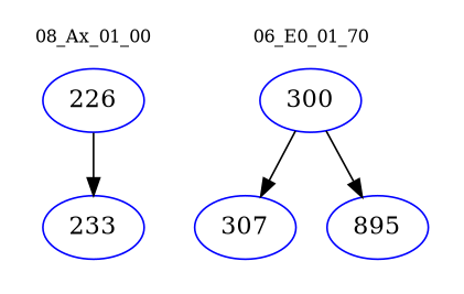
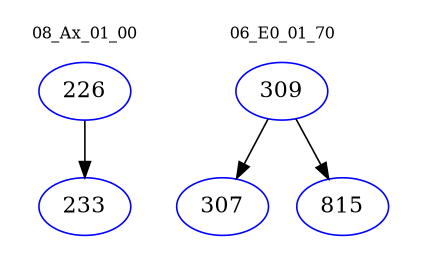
  digraph {
    node [color=blue]
    edge [color=black]
    n1 [label=226]
    n2 [label=233]
-   n3 [label=300]
+   n3 [label=309]
    n4 [label=307]
-   n5 [label=895]
+   n5 [label=815]
    subgraph cluster_1 {
      color=white
      fontsize=10
      label="08_Ax_01_00"
      n1
      n2
    }
    subgraph cluster_2 {
      color=white
      fontsize=10
      label="06_E0_01_70"
      n3
      n4
      n5
    }
    n1 -> n2
    n3 -> n4
    n3 -> n5
  }
